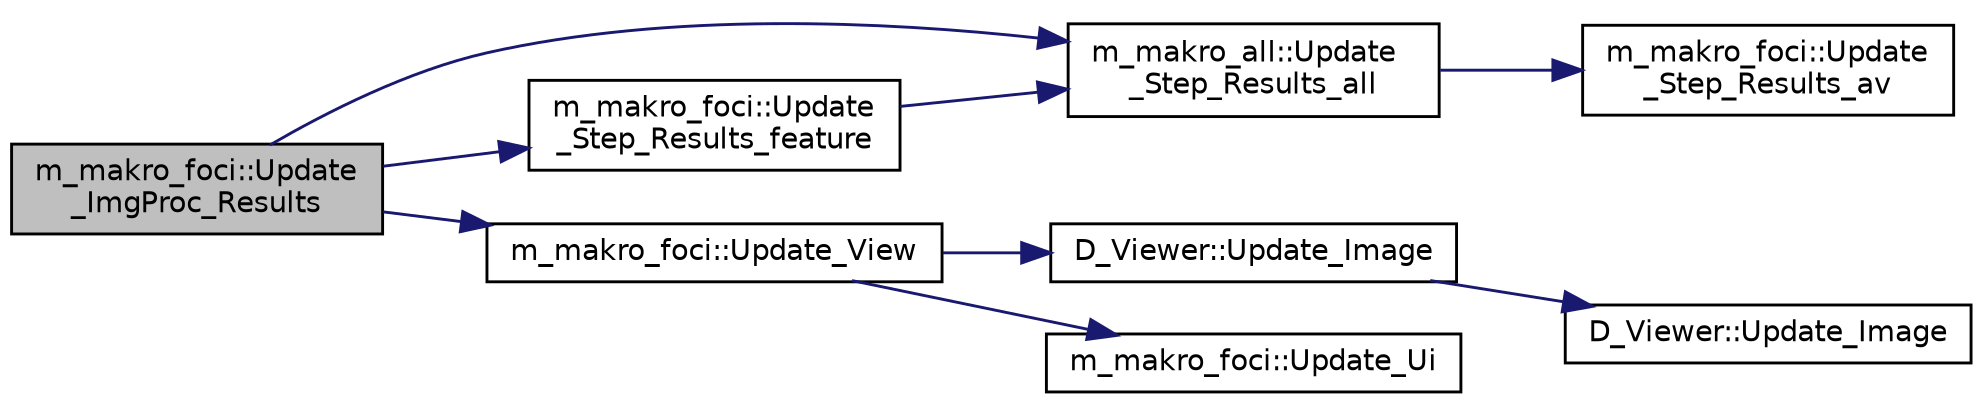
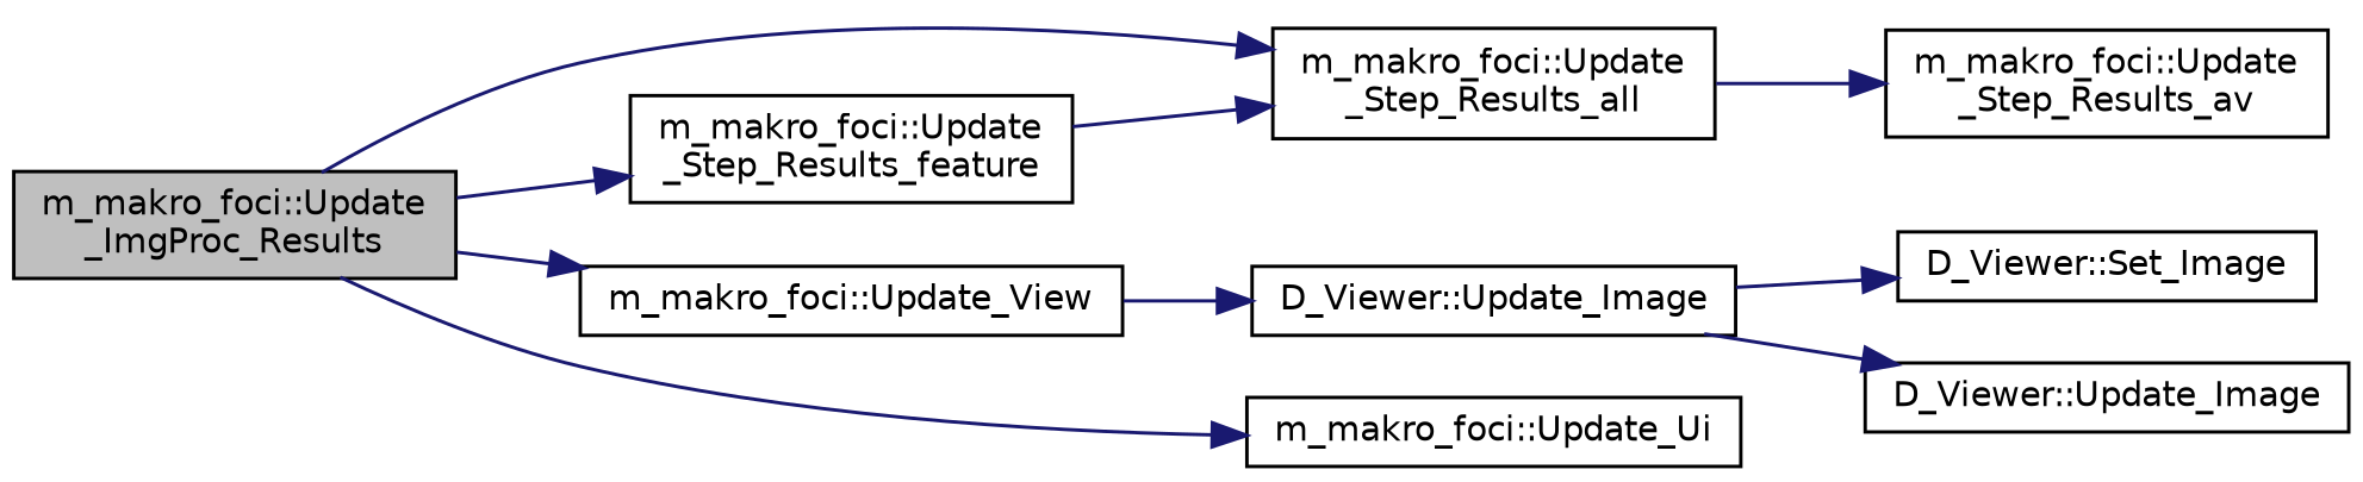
  digraph {
    rankdir=LR
    node [color=black fillcolor=white fontname=Helvetica fontsize=10 shape=record style=filled]
    edge [color=midnightblue fontname=Helvetica fontsize=10 labelfontname=Helvetica labelfontsize=10 style=solid]
    n1 [fillcolor=grey75 fontcolor=black height=0.2 label="m_makro_foci::Update\l_ImgProc_Results" width=0.4]
-   n2 [height=0.2 label="m_makro_all::Update\l_Step_Results_all" width=0.4]
+   n2 [height=0.2 label="m_makro_foci::Update\l_Step_Results_all" width=0.4]
    n3 [height=0.2 label="m_makro_foci::Update\l_Step_Results_feature" width=0.4]
    n4 [height=0.2 label="m_makro_foci::Update_View" width=0.4]
    n5 [height=0.2 label="m_makro_foci::Update\l_Step_Results_av" width=0.4]
    n6 [height=0.2 label="D_Viewer::Update_Image" width=0.4]
    n7 [height=0.2 label="m_makro_foci::Update_Ui" width=0.4]
+   n8 [height=0.2 label="D_Viewer::Set_Image" width=0.4]
    n9 [height=0.2 label="D_Viewer::Update_Image" width=0.4]
    n1 -> n2
    n1 -> n3
    n1 -> n4
    n2 -> n5
    n3 -> n2
    n4 -> n6
-   n4 -> n7
+   n1 -> n7
+   n6 -> n8
    n6 -> n9
  }
